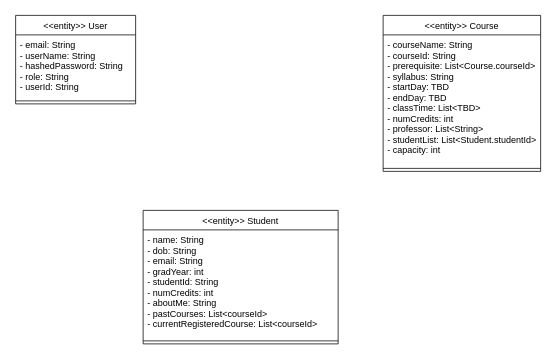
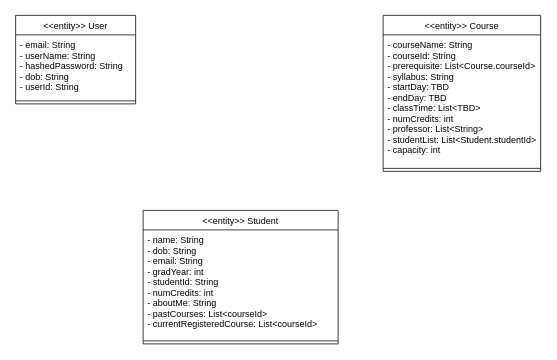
  <mxCell id="0" />
  <mxCell id="1" parent="0" />
  <mxCell id="2" value="&lt;&lt;entity&gt;&gt; User" style="swimlane;fontStyle=0;align=center;verticalAlign=top;childLayout=stackLayout;horizontal=1;startSize=26;horizontalStack=0;resizeParent=1;resizeParentMax=0;resizeLast=0;collapsible=1;marginBottom=0;" vertex="1" parent="1"><mxGeometry x="20" y="20" width="160" height="118" as="geometry" /></mxCell>
- <mxCell id="3" value="- email: String&#10;- userName: String&#10;- hashedPassword: String&#10;- role: String&#10;- userId: String" style="text;strokeColor=none;fillColor=none;align=left;verticalAlign=top;spacingLeft=4;spacingRight=4;overflow=hidden;rotatable=0;points=[[0,0.5],[1,0.5]];portConstraint=eastwest;" vertex="1" parent="2"><mxGeometry y="26" width="160" height="84" as="geometry" /></mxCell>
+ <mxCell id="3" value="- email: String&#10;- userName: String&#10;- hashedPassword: String&#10;- dob: String&#10;- userId: String" style="text;strokeColor=none;fillColor=none;align=left;verticalAlign=top;spacingLeft=4;spacingRight=4;overflow=hidden;rotatable=0;points=[[0,0.5],[1,0.5]];portConstraint=eastwest;" vertex="1" parent="2"><mxGeometry y="26" width="160" height="84" as="geometry" /></mxCell>
  <mxCell id="4" value="" style="line;strokeWidth=1;fillColor=none;align=left;verticalAlign=middle;spacingTop=-1;spacingLeft=3;spacingRight=3;rotatable=0;labelPosition=right;points=[];portConstraint=eastwest;" vertex="1" parent="2"><mxGeometry y="110" width="160" height="8" as="geometry" /></mxCell>
  <mxCell id="5" value="&lt;&lt;entity&gt;&gt; Course" style="swimlane;fontStyle=0;align=center;verticalAlign=top;childLayout=stackLayout;horizontal=1;startSize=26;horizontalStack=0;resizeParent=1;resizeParentMax=0;resizeLast=0;collapsible=1;marginBottom=0;" vertex="1" parent="1"><mxGeometry x="510" y="20" width="210" height="208" as="geometry" /></mxCell>
  <mxCell id="6" value="- courseName: String&#10;- courseId: String&#10;- prerequisite: List&lt;Course.courseId&gt;&#10;- syllabus: String&#10;- startDay: TBD&#10;- endDay: TBD&#10;- classTime: List&lt;TBD&gt;&#10;- numCredits: int&#10;- professor: List&lt;String&gt;&#10;- studentList: List&lt;Student.studentId&gt;&#10;- capacity: int" style="text;strokeColor=none;fillColor=none;align=left;verticalAlign=top;spacingLeft=4;spacingRight=4;overflow=hidden;rotatable=0;points=[[0,0.5],[1,0.5]];portConstraint=eastwest;fontStyle=0" vertex="1" parent="5"><mxGeometry y="26" width="210" height="174" as="geometry" /></mxCell>
  <mxCell id="7" value="" style="line;strokeWidth=1;fillColor=none;align=left;verticalAlign=middle;spacingTop=-1;spacingLeft=3;spacingRight=3;rotatable=0;labelPosition=right;points=[];portConstraint=eastwest;" vertex="1" parent="5"><mxGeometry y="200" width="210" height="8" as="geometry" /></mxCell>
  <mxCell id="8" value="&lt;&lt;entity&gt;&gt; Student" style="swimlane;fontStyle=0;align=center;verticalAlign=top;childLayout=stackLayout;horizontal=1;startSize=26;horizontalStack=0;resizeParent=1;resizeParentMax=0;resizeLast=0;collapsible=1;marginBottom=0;" vertex="1" parent="1"><mxGeometry x="190" y="280" width="260" height="178" as="geometry" /></mxCell>
  <mxCell id="9" value="- name: String&#10;- dob: String&#10;- email: String&#10;- gradYear: int&#10;- studentId: String&#10;- numCredits: int&#10;- aboutMe: String&#10;- pastCourses: List&lt;courseId&gt;&#10;- currentRegisteredCourse: List&lt;courseId&gt;" style="text;strokeColor=none;fillColor=none;align=left;verticalAlign=top;spacingLeft=4;spacingRight=4;overflow=hidden;rotatable=0;points=[[0,0.5],[1,0.5]];portConstraint=eastwest;" vertex="1" parent="8"><mxGeometry y="26" width="260" height="144" as="geometry" /></mxCell>
  <mxCell id="10" value="" style="line;strokeWidth=1;fillColor=none;align=left;verticalAlign=middle;spacingTop=-1;spacingLeft=3;spacingRight=3;rotatable=0;labelPosition=right;points=[];portConstraint=eastwest;" vertex="1" parent="8"><mxGeometry y="170" width="260" height="8" as="geometry" /></mxCell>
